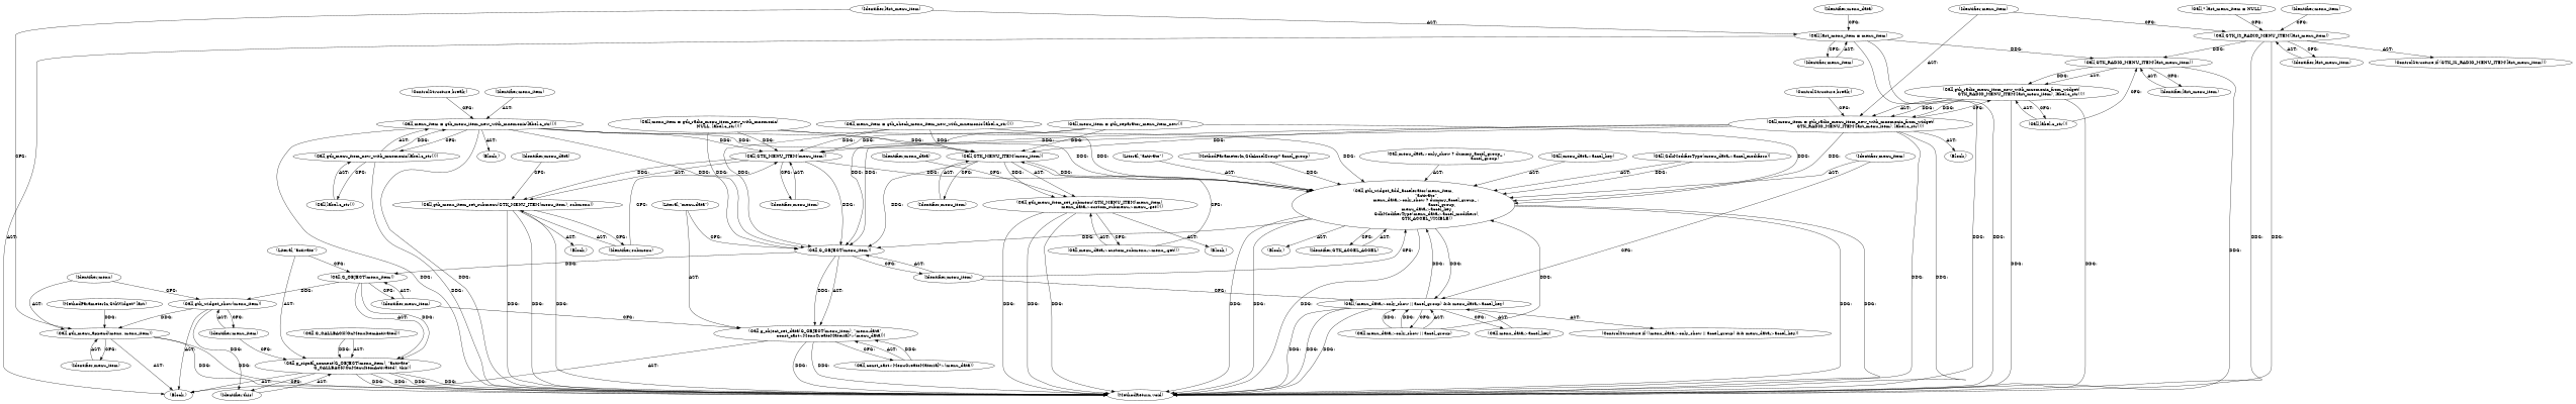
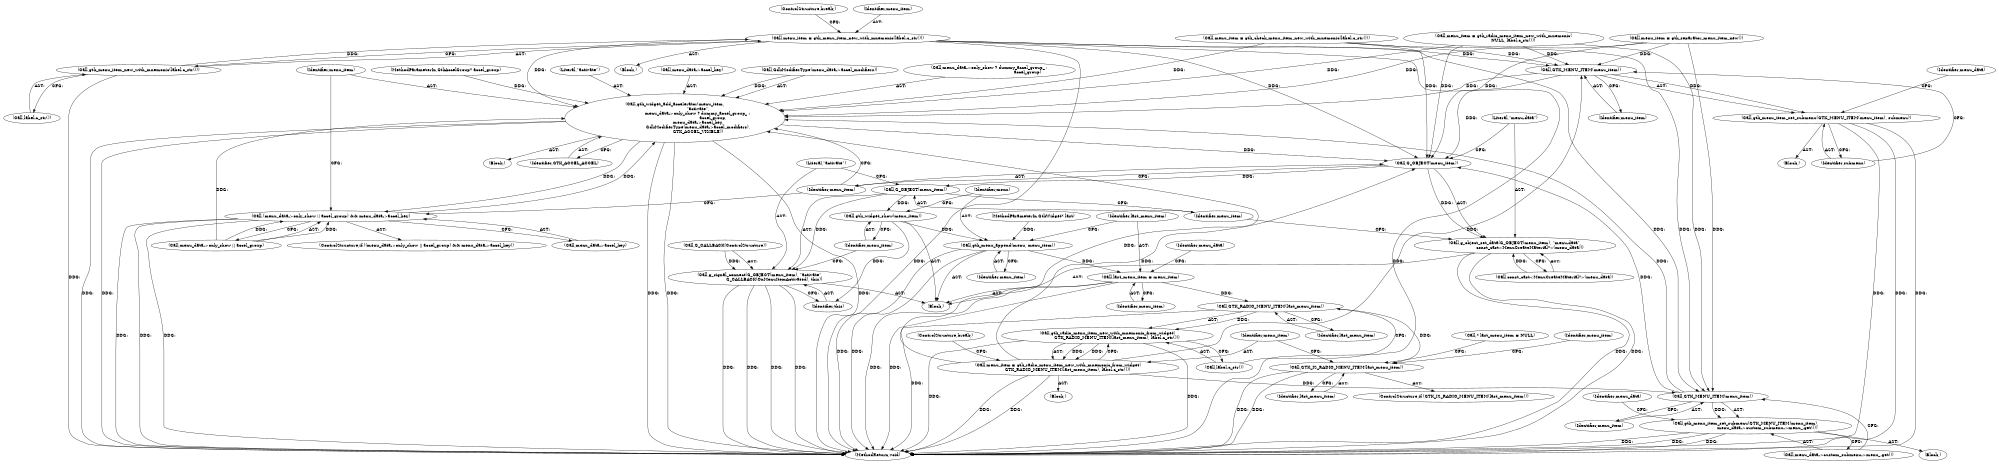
  digraph {
    n1 [label="(Call,menu_item = gtk_menu_item_new_with_mnemonic(label.c_str()))"]
    n2 [label="(Call,gtk_menu_item_new_with_mnemonic(label.c_str()))"]
    n3 [label="(Call,GTK_MENU_ITEM(menu_item))"]
    n4 [label="(Call,gtk_widget_add_accelerator(menu_item,\n                                  \"activate\",\n                                 menu_data->only_show ? dummy_accel_group_ :\n                                                        accel_group,\n                                  menu_data->accel_key,\n                                  GdkModifierType(menu_data->accel_modifiers),\n                                  GTK_ACCEL_VISIBLE))"]
    n5 [label="(Call,G_OBJECT(menu_item))"]
    n6 [label="(Call,GTK_MENU_ITEM(menu_item))"]
    n7 [label="(MethodReturn,void)"]
    n8 [label="(Block,)"]
    n9 [label="(Call,label.c_str())"]
    n10 [label="(Call,gtk_menu_item_set_submenu(GTK_MENU_ITEM(menu_item), submenu))"]
    n11 [label="(Identifier,menu_item)"]
    n12 [label="(Call,(menu_data->only_show || accel_group) && menu_data->accel_key)"]
    n13 [label="(Block,)"]
    n14 [label="(Identifier,GTK_ACCEL_ACCEL)"]
    n15 [label="(Call,g_object_set_data(G_OBJECT(menu_item), \"menu-data\",\n                      const_cast<MenuCreateMaterial*>(menu_data)))"]
    n16 [label="(Call,G_OBJECT(menu_item))"]
    n17 [label="(Identifier,menu_item)"]
    n18 [label="(Call,gtk_menu_item_set_submenu(GTK_MENU_ITEM(menu_item),\n                                menu_data->custom_submenu->menu_.get()))"]
    n19 [label="(Identifier,menu_item)"]
    n20 [label="(Block,)"]
    n21 [label="(Identifier,submenu)"]
    n22 [label="(ControlStructure,if ((menu_data->only_show || accel_group) && menu_data->accel_key))"]
    n23 [label="(Call,menu_data->accel_key)"]
    n24 [label="(Call,menu_data->only_show || accel_group)"]
    n25 [label="(Call,const_cast<MenuCreateMaterial*>(menu_data))"]
    n26 [label="(Block,)"]
    n27 [label="(Call,g_signal_connect(G_OBJECT(menu_item), \"activate\",\n                     G_CALLBACK(OnMenuItemActivated), this))"]
    n28 [label="(Call,gtk_widget_show(menu_item))"]
    n29 [label="(Identifier,menu_item)"]
    n30 [label="(Identifier,this)"]
    n31 [label="(Call,gtk_menu_append(menu, menu_item))"]
    n32 [label="(Identifier,menu_item)"]
    n33 [label="(Call,last_menu_item = menu_item)"]
    n34 [label="(Identifier,menu_item)"]
    n35 [label="(Identifier,menu_item)"]
    n36 [label="(Call,GTK_RADIO_MENU_ITEM(last_menu_item))"]
    n37 [label="(Call,GTK_IS_RADIO_MENU_ITEM(last_menu_item))"]
    n38 [label="(ControlStructure,if (GTK_IS_RADIO_MENU_ITEM(last_menu_item)))"]
    n39 [label="(Identifier,last_menu_item)"]
    n40 [label="(Call,gtk_radio_menu_item_new_with_mnemonic_from_widget(\n              GTK_RADIO_MENU_ITEM(last_menu_item), label.c_str()))"]
    n41 [label="(Identifier,last_menu_item)"]
    n42 [label="(Call,menu_item = gtk_radio_menu_item_new_with_mnemonic_from_widget(\n              GTK_RADIO_MENU_ITEM(last_menu_item), label.c_str()))"]
    n43 [label="(Call,label.c_str())"]
    n44 [label="(Block,)"]
    n45 [label="(Call,menu_data->custom_submenu->menu_.get())"]
    n46 [label="(Block,)"]
    n47 [label="(Call,menu_item = gtk_radio_menu_item_new_with_mnemonic(\n              NULL, label.c_str()))"]
    n48 [label="(MethodParameterIn,GtkWidget* last)"]
    n49 [label="(Identifier,last_menu_item)"]
    n50 [label="(Identifier,menu)"]
    n51 [label="(Identifier,menu_data)"]
    n52 [label="(Identifier,menu_item)"]
    n53 [label="(Identifier,menu_data)"]
    n54 [label="(ControlStructure,break;)"]
    n55 [label="(MethodParameterIn,GtkAccelGroup* accel_group)"]
    n56 [label="(Identifier,menu_data)"]
    n57 [label="(Call,menu_data->only_show ? dummy_accel_group_ :\n                                                        accel_group)"]
-   n58 [label="(Call,G_CALLBACK(OnMenuItemActivated))"]
+   n58 [label="(Call,G_CALLBACK(ControlStructure))"]
    n59 [label="(Identifier,menu_item)"]
    n60 [label="(Literal,\"menu-data\")"]
    n61 [label="(ControlStructure,break;)"]
    n62 [label="(Literal,\"activate\")"]
    n63 [label="(Identifier,menu_item)"]
    n64 [label="(Call,menu_data->accel_key)"]
    n65 [label="(Call,GdkModifierType(menu_data->accel_modifiers))"]
    n66 [label="(Call,menu_item = gtk_check_menu_item_new_with_mnemonic(label.c_str()))"]
    n67 [label="(Call,menu_item = gtk_separator_menu_item_new())"]
    n68 [label="(Call,* last_menu_item = NULL)"]
    n69 [label="(Identifier,menu_item)"]
    n70 [label="(Literal,\"activate\")"]
    n1 -> n2 [label="CFG: "]
    n1 -> n3 [label="DDG: "]
    n1 -> n4 [label="DDG: "]
    n1 -> n5 [label="DDG: "]
    n1 -> n6 [label="DDG: "]
    n1 -> n7 [label="DDG: "]
    n1 -> n7 [label="DDG: "]
    n1 -> n8 [label="AST: "]
    n2 -> n1 [label="AST: "]
    n2 -> n1 [label="DDG: "]
    n2 -> n7 [label="DDG: "]
    n2 -> n9 [label="CFG: "]
    n3 -> n4 [label="DDG: "]
    n3 -> n5 [label="DDG: "]
    n3 -> n10 [label="AST: "]
    n3 -> n10 [label="DDG: "]
    n3 -> n11 [label="CFG: "]
    n4 -> n5 [label="DDG: "]
    n4 -> n7 [label="DDG: "]
    n4 -> n7 [label="DDG: "]
    n4 -> n7 [label="DDG: "]
    n4 -> n7 [label="DDG: "]
    n4 -> n7 [label="DDG: "]
    n4 -> n12 [label="DDG: "]
    n4 -> n13 [label="AST: "]
    n4 -> n14 [label="CFG: "]
    n5 -> n15 [label="AST: "]
    n5 -> n15 [label="DDG: "]
    n5 -> n16 [label="DDG: "]
    n5 -> n17 [label="CFG: "]
    n6 -> n4 [label="DDG: "]
    n6 -> n5 [label="DDG: "]
    n6 -> n18 [label="AST: "]
    n6 -> n18 [label="DDG: "]
    n6 -> n19 [label="CFG: "]
    n9 -> n2 [label="AST: "]
    n10 -> n7 [label="DDG: "]
    n10 -> n7 [label="DDG: "]
    n10 -> n7 [label="DDG: "]
    n10 -> n20 [label="AST: "]
    n10 -> n21 [label="CFG: "]
    n11 -> n3 [label="AST: "]
    n12 -> n4 [label="DDG: "]
    n12 -> n7 [label="DDG: "]
    n12 -> n7 [label="DDG: "]
    n12 -> n7 [label="DDG: "]
    n12 -> n22 [label="AST: "]
    n12 -> n23 [label="CFG: "]
    n12 -> n24 [label="CFG: "]
    n14 -> n4 [label="AST: "]
    n15 -> n7 [label="DDG: "]
    n15 -> n7 [label="DDG: "]
    n15 -> n25 [label="CFG: "]
    n15 -> n26 [label="AST: "]
    n16 -> n27 [label="AST: "]
    n16 -> n27 [label="DDG: "]
    n16 -> n28 [label="DDG: "]
    n16 -> n29 [label="CFG: "]
    n17 -> n4 [label="CFG: "]
    n17 -> n5 [label="AST: "]
    n17 -> n12 [label="CFG: "]
    n18 -> n7 [label="DDG: "]
    n18 -> n7 [label="DDG: "]
    n18 -> n7 [label="DDG: "]
    n18 -> n45 [label="CFG: "]
    n18 -> n46 [label="AST: "]
    n19 -> n6 [label="AST: "]
    n21 -> n3 [label="CFG: "]
    n21 -> n10 [label="AST: "]
    n23 -> n12 [label="AST: "]
    n24 -> n4 [label="DDG: "]
    n24 -> n12 [label="AST: "]
    n24 -> n12 [label="DDG: "]
    n24 -> n12 [label="DDG: "]
    n25 -> n15 [label="AST: "]
    n25 -> n15 [label="DDG: "]
    n27 -> n7 [label="DDG: "]
    n27 -> n7 [label="DDG: "]
    n27 -> n7 [label="DDG: "]
    n27 -> n7 [label="DDG: "]
    n27 -> n26 [label="AST: "]
    n27 -> n30 [label="CFG: "]
    n28 -> n26 [label="AST: "]
    n28 -> n30 [label="DDG: "]
    n28 -> n31 [label="DDG: "]
    n28 -> n32 [label="CFG: "]
    n29 -> n15 [label="CFG: "]
    n29 -> n16 [label="AST: "]
    n30 -> n27 [label="AST: "]
    n31 -> n7 [label="DDG: "]
    n31 -> n7 [label="DDG: "]
    n31 -> n26 [label="AST: "]
+   n31 -> n33 [label="DDG: "]
    n31 -> n34 [label="CFG: "]
    n32 -> n27 [label="CFG: "]
    n32 -> n28 [label="AST: "]
    n33 -> n7 [label="DDG: "]
    n33 -> n7 [label="DDG: "]
    n33 -> n26 [label="AST: "]
    n33 -> n35 [label="CFG: "]
    n33 -> n36 [label="DDG: "]
    n34 -> n31 [label="AST: "]
    n35 -> n33 [label="AST: "]
    n36 -> n7 [label="DDG: "]
    n36 -> n40 [label="AST: "]
    n36 -> n40 [label="DDG: "]
    n36 -> n41 [label="CFG: "]
    n37 -> n7 [label="DDG: "]
    n37 -> n7 [label="DDG: "]
-   n37 -> n36 [label="DDG: "]
+   n36 -> n37 [label="DDG: "]
    n37 -> n38 [label="AST: "]
    n37 -> n39 [label="CFG: "]
    n39 -> n37 [label="AST: "]
    n40 -> n7 [label="DDG: "]
    n40 -> n7 [label="DDG: "]
    n40 -> n42 [label="AST: "]
    n40 -> n42 [label="DDG: "]
    n40 -> n42 [label="DDG: "]
    n40 -> n43 [label="CFG: "]
    n41 -> n36 [label="AST: "]
    n42 -> n3 [label="DDG: "]
    n42 -> n4 [label="DDG: "]
    n42 -> n5 [label="DDG: "]
    n42 -> n6 [label="DDG: "]
    n42 -> n7 [label="DDG: "]
    n42 -> n7 [label="DDG: "]
    n42 -> n40 [label="CFG: "]
    n42 -> n44 [label="AST: "]
    n43 -> n36 [label="CFG: "]
    n43 -> n40 [label="AST: "]
    n45 -> n6 [label="CFG: "]
    n45 -> n18 [label="AST: "]
    n47 -> n3 [label="DDG: "]
    n47 -> n4 [label="DDG: "]
    n47 -> n5 [label="DDG: "]
    n47 -> n6 [label="DDG: "]
    n48 -> n31 [label="DDG: "]
    n49 -> n31 [label="CFG: "]
    n49 -> n33 [label="AST: "]
    n50 -> n28 [label="CFG: "]
    n50 -> n31 [label="AST: "]
    n51 -> n18 [label="CFG: "]
    n52 -> n37 [label="CFG: "]
    n53 -> n33 [label="CFG: "]
    n54 -> n1 [label="CFG: "]
    n55 -> n4 [label="DDG: "]
    n56 -> n10 [label="CFG: "]
    n57 -> n4 [label="AST: "]
    n58 -> n27 [label="AST: "]
    n58 -> n27 [label="DDG: "]
    n59 -> n37 [label="CFG: "]
    n59 -> n42 [label="AST: "]
    n60 -> n5 [label="CFG: "]
    n60 -> n15 [label="AST: "]
    n61 -> n42 [label="CFG: "]
    n62 -> n16 [label="CFG: "]
    n62 -> n27 [label="AST: "]
    n63 -> n4 [label="AST: "]
    n63 -> n12 [label="CFG: "]
    n64 -> n4 [label="AST: "]
    n65 -> n4 [label="AST: "]
    n65 -> n4 [label="DDG: "]
    n66 -> n3 [label="DDG: "]
    n66 -> n4 [label="DDG: "]
    n66 -> n5 [label="DDG: "]
    n66 -> n6 [label="DDG: "]
    n67 -> n3 [label="DDG: "]
    n67 -> n4 [label="DDG: "]
    n67 -> n5 [label="DDG: "]
    n67 -> n6 [label="DDG: "]
    n68 -> n37 [label="CFG: "]
    n69 -> n1 [label="AST: "]
    n70 -> n4 [label="AST: "]
  }
